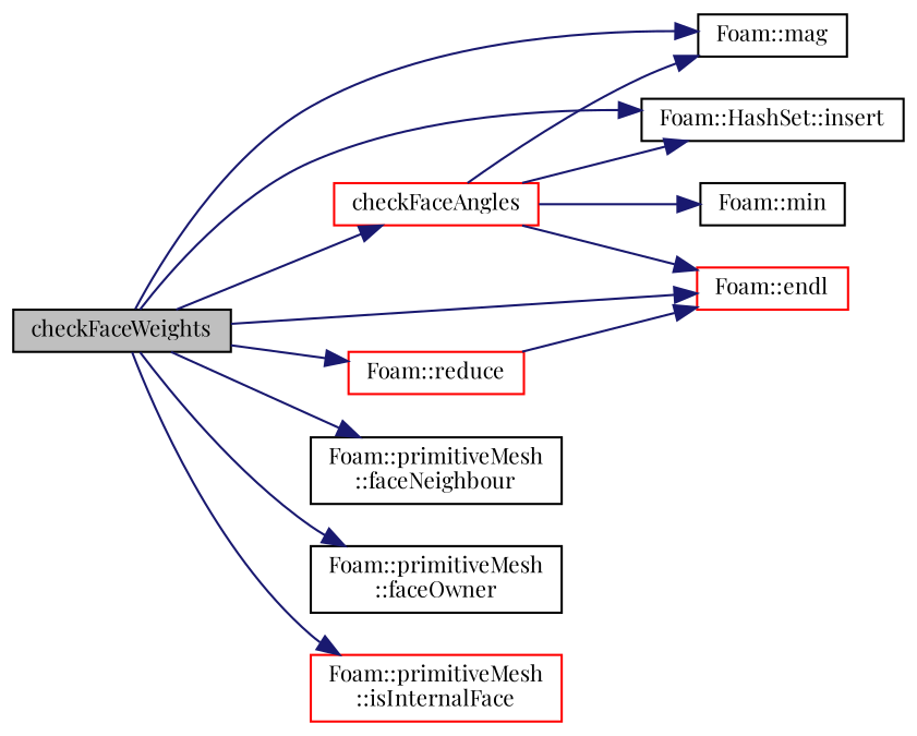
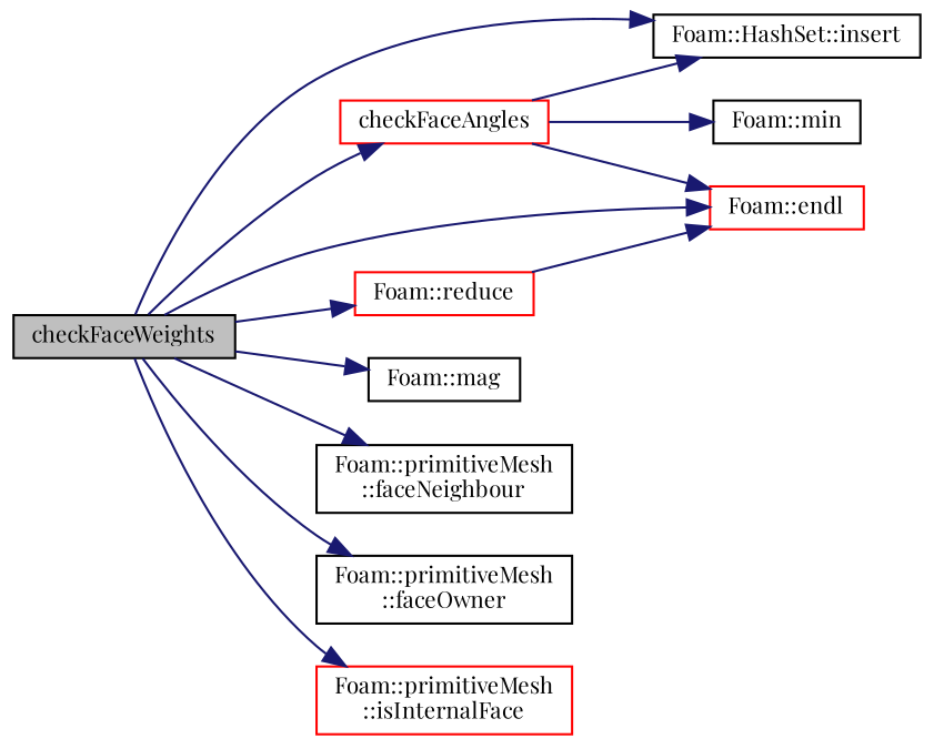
  digraph {
    fontname="Playfair Display"
    rankdir=LR
    node [color=black fontname="Playfair Display" fontsize=10 shape=record]
    edge [color=midnightblue fontname="Playfair Display" fontsize=10 labelfontname=FreeSans labelfontsize=10 style=solid]
    n1 [fillcolor=grey75 fontcolor=black height=0.2 label=checkFaceWeights style=filled width=0.4]
    n2 [color=red height=0.2 label=checkFaceAngles width=0.4]
    n3 [height=0.2 label="Foam::mag" width=0.4]
    n4 [height=0.2 label="Foam::HashSet::insert" width=0.4]
    n5 [color=red height=0.2 label="Foam::reduce" width=0.4]
    n6 [color=red height=0.2 label="Foam::endl" width=0.4]
    n7 [height=0.2 label="Foam::primitiveMesh\l::faceNeighbour" width=0.4]
    n8 [height=0.2 label="Foam::primitiveMesh\l::faceOwner" width=0.4]
    n9 [color=red height=0.2 label="Foam::primitiveMesh\l::isInternalFace" width=0.4]
    n10 [height=0.2 label="Foam::min" width=0.4]
    n1 -> n2
    n1 -> n3
    n1 -> n4
    n1 -> n5
    n1 -> n6
    n1 -> n7
    n1 -> n8
    n1 -> n9
-   n2 -> n3
    n2 -> n4
    n2 -> n6
    n2 -> n10
    n5 -> n6
  }
